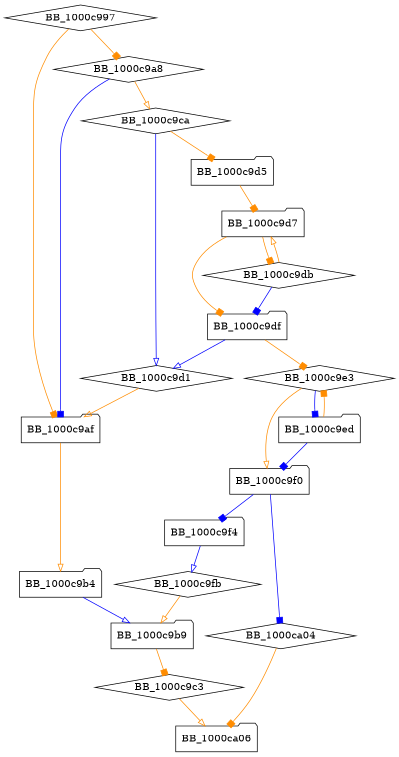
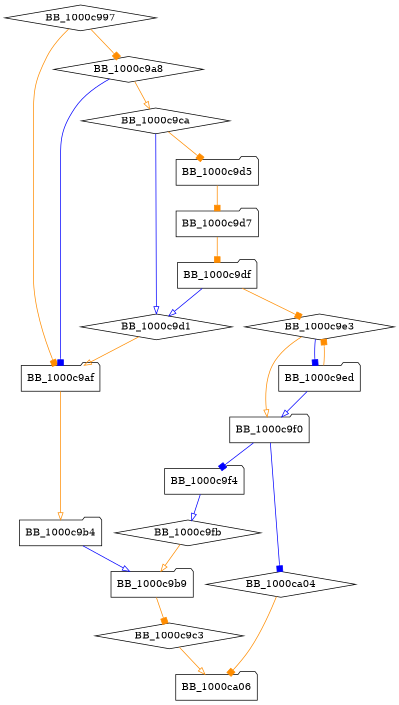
  digraph {
    node [shape=folder]
    edge [arrowhead=box color=darkorange]
    BB_1000c997 [shape=diamond]
    BB_1000c9a8 [shape=diamond]
    BB_1000c9af
    BB_1000c9ca [shape=diamond]
    BB_1000c9b4
    BB_1000c9d1 [shape=diamond]
    BB_1000c9d5
    BB_1000c9b9
    BB_1000c9d7
    BB_1000c9c3 [shape=diamond]
    BB_1000ca06
-   BB_1000c9db [shape=diamond]
    BB_1000c9df
    BB_1000c9e3 [shape=diamond]
    BB_1000c9ed
    BB_1000c9f0
    BB_1000c9f4
    BB_1000ca04 [shape=diamond]
    BB_1000c9fb [shape=diamond]
    BB_1000c997 -> BB_1000c9a8
    BB_1000c997 -> BB_1000c9af
    BB_1000c9a8 -> BB_1000c9af [color=blue]
    BB_1000c9a8 -> BB_1000c9ca [arrowhead=onormal]
    BB_1000c9af -> BB_1000c9b4 [arrowhead=onormal]
    BB_1000c9ca -> BB_1000c9d1 [arrowhead=onormal color=blue]
    BB_1000c9ca -> BB_1000c9d5
    BB_1000c9b4 -> BB_1000c9b9 [arrowhead=onormal color=blue]
    BB_1000c9d1 -> BB_1000c9af [arrowhead=onormal]
    BB_1000c9d5 -> BB_1000c9d7
    BB_1000c9b9 -> BB_1000c9c3
-   BB_1000c9d7 -> BB_1000c9db
    BB_1000c9d7 -> BB_1000c9df
    BB_1000c9c3 -> BB_1000ca06 [arrowhead=onormal]
-   BB_1000c9db -> BB_1000c9d7 [arrowhead=onormal]
-   BB_1000c9db -> BB_1000c9df [color=blue]
    BB_1000c9df -> BB_1000c9d1 [arrowhead=onormal color=blue]
    BB_1000c9df -> BB_1000c9e3
    BB_1000c9e3 -> BB_1000c9ed [color=blue]
    BB_1000c9e3 -> BB_1000c9f0 [arrowhead=onormal]
    BB_1000c9ed -> BB_1000c9e3
-   BB_1000c9ed -> BB_1000c9f0 [color=blue]
+   BB_1000c9ed -> BB_1000c9f0 [arrowhead=onormal color=blue]
    BB_1000c9f0 -> BB_1000c9f4 [color=blue]
    BB_1000c9f0 -> BB_1000ca04 [color=blue]
    BB_1000c9f4 -> BB_1000c9fb [arrowhead=onormal color=blue]
    BB_1000ca04 -> BB_1000ca06
    BB_1000c9fb -> BB_1000c9b9 [arrowhead=onormal]
  }
